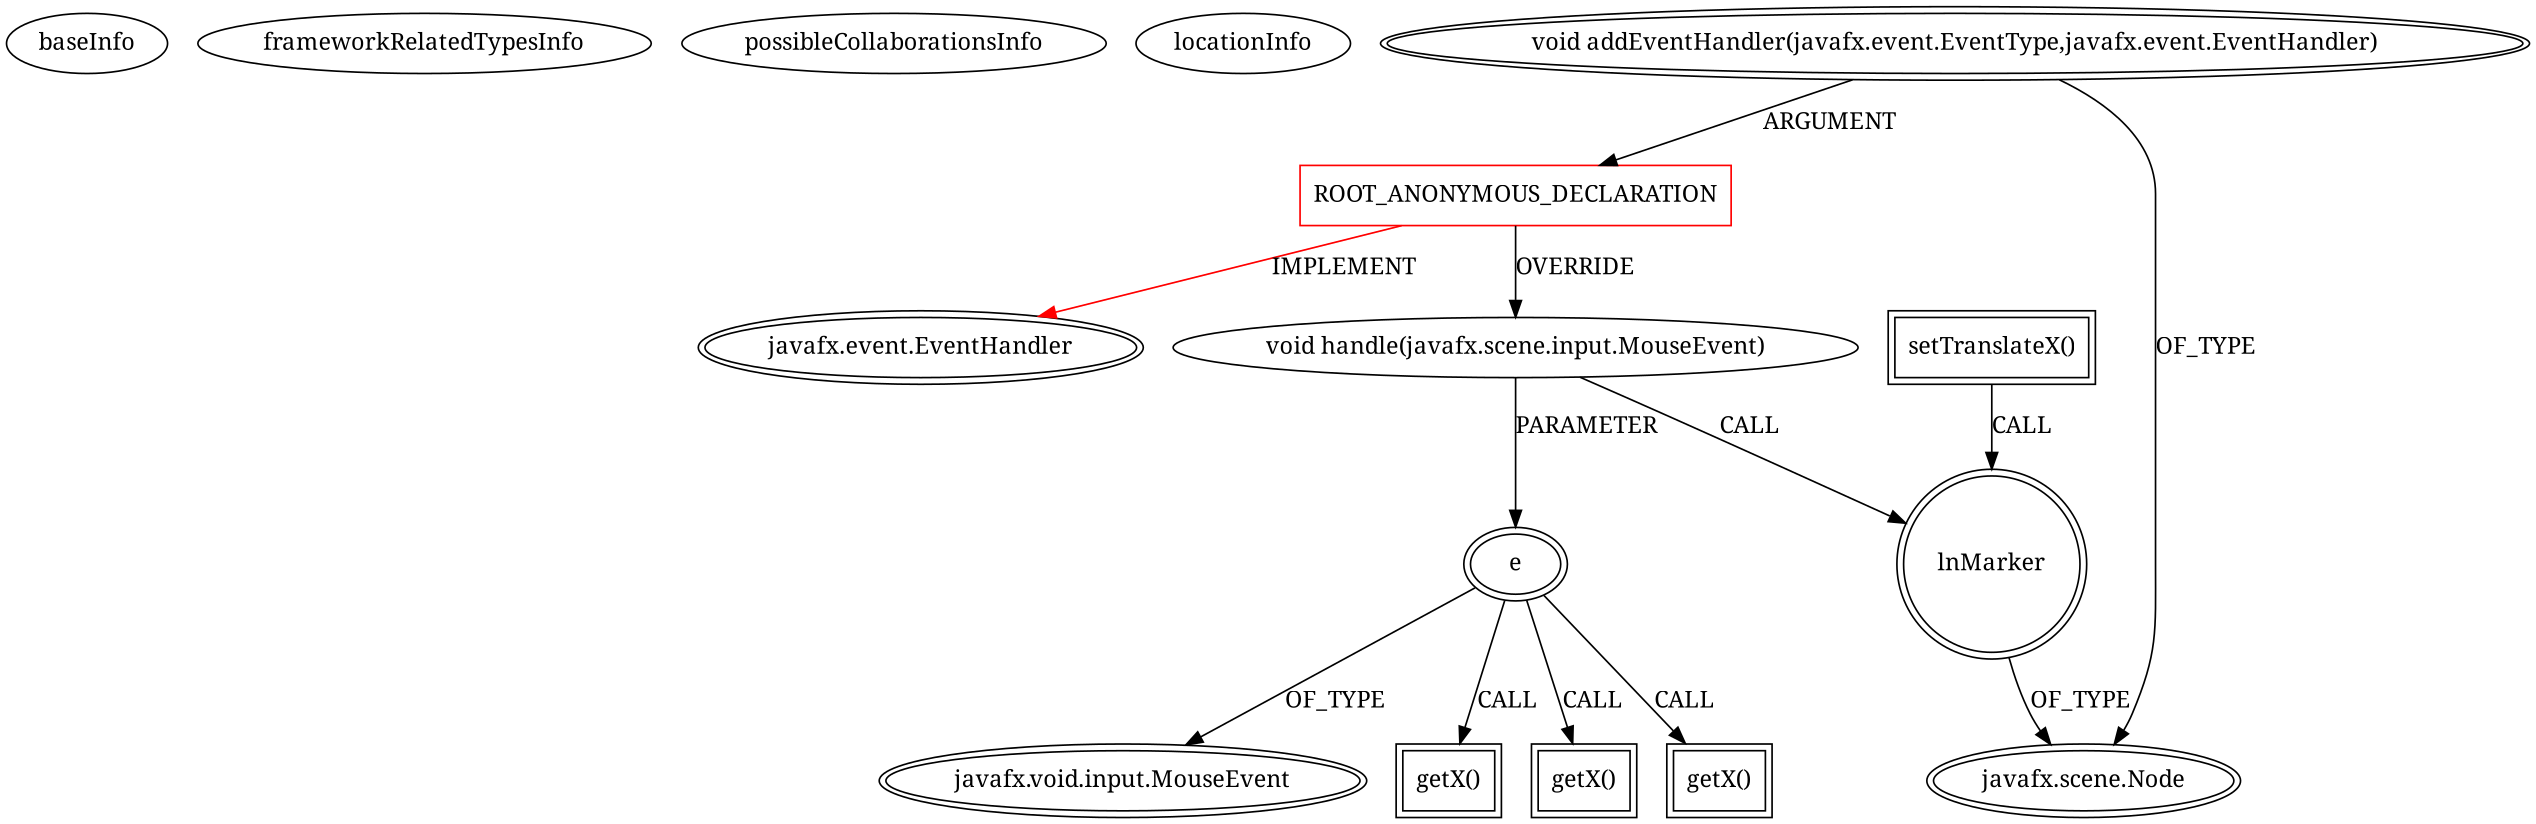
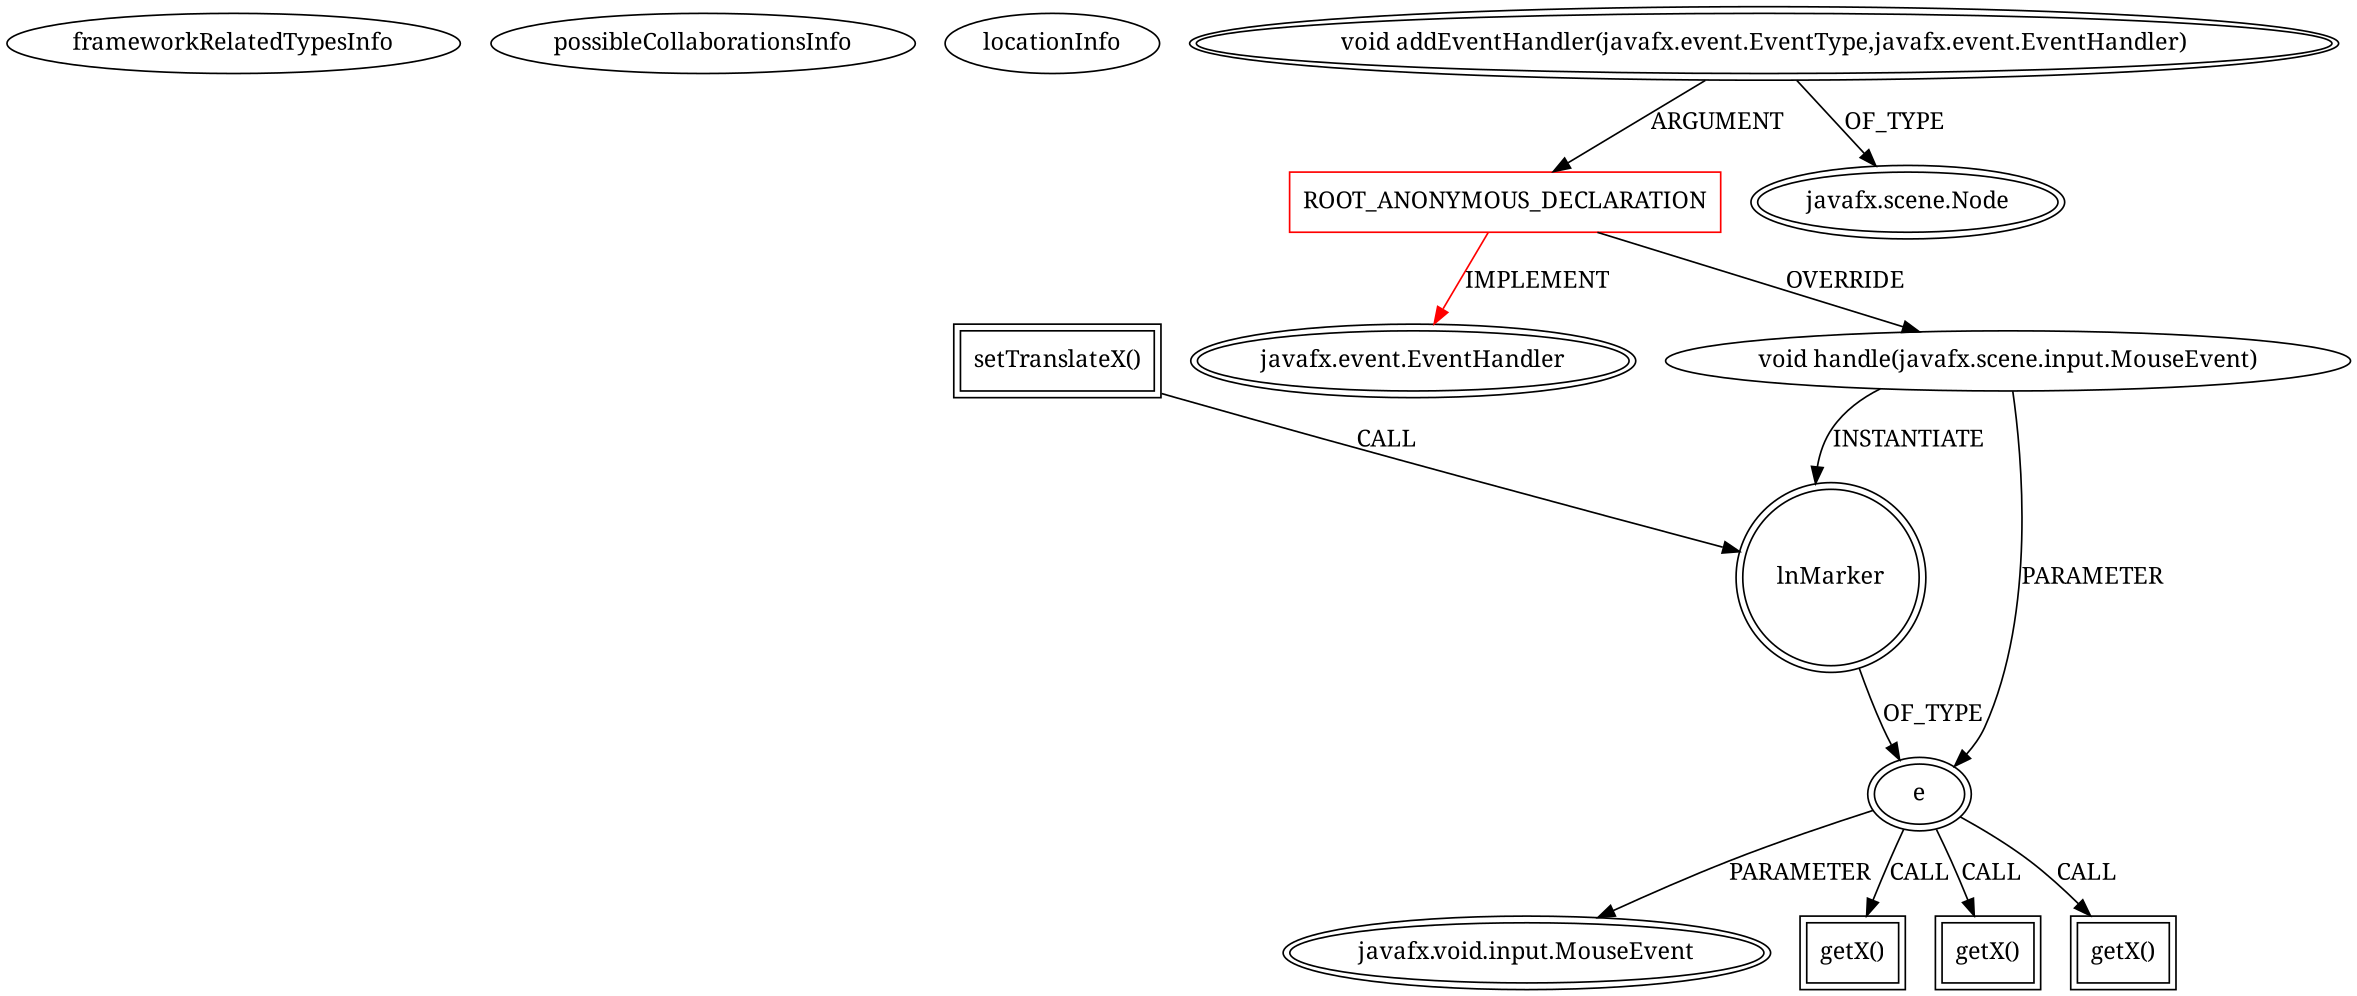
  digraph {
    fontname="Noto Serif"
    node [fontname="Noto Serif" isFrameworkType=true peripheries=2]
    edge [fontname="Noto Serif"]
-   baseInfo [category=extension_graph graphId=2483 isAnonymous=true possibleRelation=false isFrameworkType="" peripheries=""]
    frameworkRelatedTypesInfo [0="javafx.event.EventHandler" isFrameworkType="" peripheries=""]
    possibleCollaborationsInfo [isFrameworkType="" peripheries=""]
    locationInfo [contextSignature="void drawTablature()" filePath="/dinder-mufflin-igtv/igtv-master/GUI/src/com/igtv/ui/TabViewerController.java" graphId=2483 projectName="dinder-mufflin-igtv" isFrameworkType="" peripheries=""]
    n5 [color=red isFrameworkType=false label=ROOT_ANONYMOUS_DECLARATION shape=box vertexType=ROOT_ANONYMOUS_DECLARATION peripheries=""]
    n6 [label="javafx.event.EventHandler" vertexType=FRAMEWORK_INTERFACE_TYPE]
    n7 [isFrameworkType=false label="void handle(javafx.scene.input.MouseEvent)" shape=ellipse vertexType=OVERRIDING_METHOD_DECLARATION peripheries=""]
    n8 [label=e vertexType=PARAMETER_DECLARATION]
    n9 [label=lnMarker shape=circle vertexType=VARIABLE_EXPRESION]
    n10 [label="void addEventHandler(javafx.event.EventType,javafx.event.EventHandler)" vertexType=OUTSIDE_CALL]
    n11 [label="javafx.scene.Node" vertexType=FRAMEWORK_CLASS_TYPE]
    n12 [label="javafx.void.input.MouseEvent" vertexType=FRAMEWORK_CLASS_TYPE]
    n13 [label="getX()" shape=box vertexType=INSIDE_CALL]
    n14 [label="getX()" shape=box vertexType=INSIDE_CALL]
    n15 [label="getX()" shape=box vertexType=INSIDE_CALL]
    n16 [label="setTranslateX()" shape=box vertexType=INSIDE_CALL]
    n5 -> n6 [color=red label=IMPLEMENT]
    n5 -> n7 [label=OVERRIDE]
    n7 -> n8 [label=PARAMETER]
-   n7 -> n9 [label=CALL]
-   n8 -> n12 [label=OF_TYPE]
+   n7 -> n9 [label=INSTANTIATE]
+   n8 -> n12 [label=PARAMETER]
    n8 -> n13 [label=CALL]
    n8 -> n14 [label=CALL]
    n8 -> n15 [label=CALL]
-   n9 -> n11 [label=OF_TYPE]
+   n9 -> n8 [label=OF_TYPE]
    n10 -> n5 [label=ARGUMENT]
    n10 -> n11 [label=OF_TYPE]
    n16 -> n9 [label=CALL]
  }
